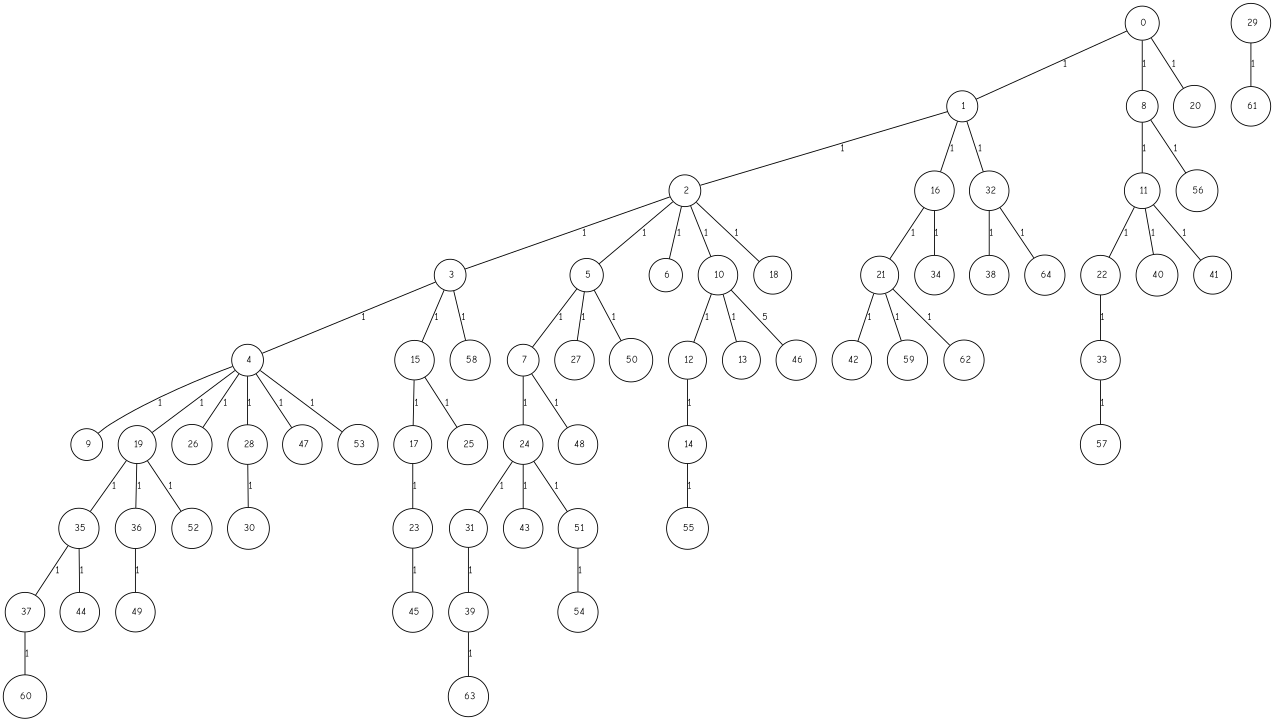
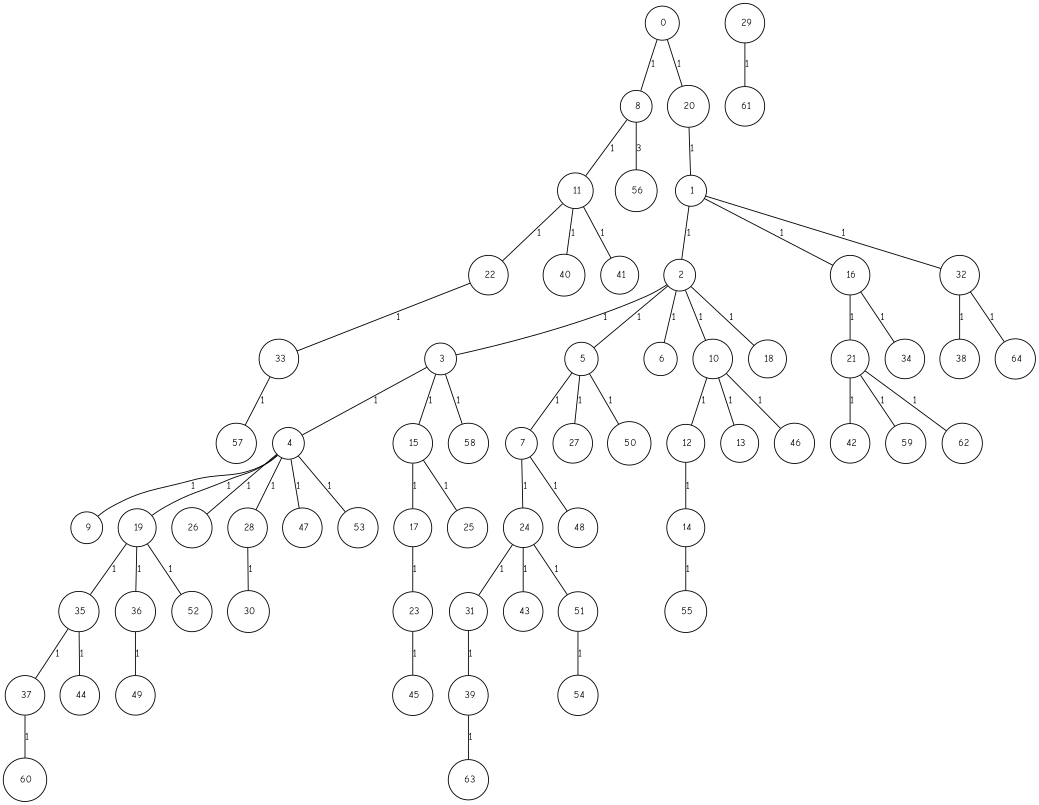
  graph {
    fixedsize="true;"
    fontname="Comic Neue"
    node [color=black fontname="Comic Neue" fontsize=12 hight=.12 shape=circle]
    edge [fontname="Comic Neue" fontsize=12]
    n1 [label=" 0" width=.12]
    n2 [label=" 1" width=.12]
    n3 [label=" 8" width=.12]
    n4 [label=" 20" width=.12]
    n5 [label=" 2" width=.12]
    n6 [label=" 16" width=.12]
    n7 [label=" 32" width=.12]
    n8 [label=" 11" width=.12]
    n9 [label=" 56" width=.12]
    n10 [label=" 3" width=.12]
    n11 [label=" 5" width=.12]
    n12 [label=" 6" width=.12]
    n13 [label=" 10" width=.12]
    n14 [label=" 18" width=.12]
    n15 [label=" 21" width=.12]
    n16 [label=" 34" width=.12]
    n17 [label=" 38" width=.12]
    n18 [label=" 64" width=.12]
    n19 [label=" 4" width=.12]
    n20 [label=" 15" width=.12]
    n21 [label=" 58" width=.12]
    n22 [label=" 7" width=.12]
    n23 [label=" 27" width=.12]
    n24 [label=" 50" width=.12]
    n25 [label=" 12" width=.12]
    n26 [label=" 13" width=.12]
    n27 [label=" 46" width=.12]
    n28 [label=" 9" width=.12]
    n29 [label=" 19" width=.12]
    n30 [label=" 26" width=.12]
    n31 [label=" 28" width=.12]
    n32 [label=" 47" width=.12]
    n33 [label=" 53" width=.12]
    n34 [label=" 17" width=.12]
    n35 [label=" 25" width=.12]
    n36 [label=" 35" width=.12]
    n37 [label=" 36" width=.12]
    n38 [label=" 52" width=.12]
    n39 [label=" 30" width=.12]
    n40 [label=" 24" width=.12]
    n41 [label=" 48" width=.12]
    n42 [label=" 31" width=.12]
    n43 [label=" 43" width=.12]
    n44 [label=" 51" width=.12]
    n45 [label=" 22" width=.12]
    n46 [label=" 40" width=.12]
    n47 [label=" 41" width=.12]
    n48 [label=" 14" width=.12]
    n49 [label=" 33" width=.12]
    n50 [label=" 55" width=.12]
    n51 [label=" 23" width=.12]
    n52 [label=" 42" width=.12]
    n53 [label=" 59" width=.12]
    n54 [label=" 62" width=.12]
    n55 [label=" 45" width=.12]
    n56 [label=" 29" width=.12]
    n57 [label=" 61" width=.12]
    n58 [label=" 37" width=.12]
    n59 [label=" 44" width=.12]
    n60 [label=" 49" width=.12]
    n61 [label=" 57" width=.12]
    n62 [label=" 39" width=.12]
    n63 [label=" 54" width=.12]
    n64 [label=" 63" width=.12]
    n65 [label=" 60" width=.12]
-   n1 -- n2 [label=1]
+   n4 -- n2 [label=1]
    n1 -- n3 [label=1]
    n1 -- n4 [label=1]
    n2 -- n5 [label=1]
    n2 -- n6 [label=1]
    n2 -- n7 [label=1]
    n3 -- n8 [label=1]
-   n3 -- n9 [label=1]
+   n3 -- n9 [label=3]
    n5 -- n10 [label=1]
    n5 -- n11 [label=1]
    n5 -- n12 [label=1]
    n5 -- n13 [label=1]
    n5 -- n14 [label=1]
    n6 -- n15 [label=1]
    n6 -- n16 [label=1]
    n7 -- n17 [label=1]
    n7 -- n18 [label=1]
    n8 -- n45 [label=1]
    n8 -- n46 [label=1]
    n8 -- n47 [label=1]
    n10 -- n19 [label=1]
    n10 -- n20 [label=1]
    n10 -- n21 [label=1]
    n11 -- n22 [label=1]
    n11 -- n23 [label=1]
    n11 -- n24 [label=1]
    n13 -- n25 [label=1]
    n13 -- n26 [label=1]
-   n13 -- n27 [label=5]
+   n13 -- n27 [label=1]
    n15 -- n52 [label=1]
    n15 -- n53 [label=1]
    n15 -- n54 [label=1]
    n19 -- n28 [label=1]
    n19 -- n29 [label=1]
    n19 -- n30 [label=1]
    n19 -- n31 [label=1]
    n19 -- n32 [label=1]
    n19 -- n33 [label=1]
    n20 -- n34 [label=1]
    n20 -- n35 [label=1]
    n22 -- n40 [label=1]
    n22 -- n41 [label=1]
    n25 -- n48 [label=1]
    n29 -- n36 [label=1]
    n29 -- n37 [label=1]
    n29 -- n38 [label=1]
    n31 -- n39 [label=1]
    n34 -- n51 [label=1]
    n36 -- n58 [label=1]
    n36 -- n59 [label=1]
    n37 -- n60 [label=1]
    n40 -- n42 [label=1]
    n40 -- n43 [label=1]
    n40 -- n44 [label=1]
    n42 -- n62 [label=1]
    n44 -- n63 [label=1]
    n45 -- n49 [label=1]
    n48 -- n50 [label=1]
    n49 -- n61 [label=1]
    n51 -- n55 [label=1]
    n56 -- n57 [label=1]
    n58 -- n65 [label=1]
    n62 -- n64 [label=1]
  }
